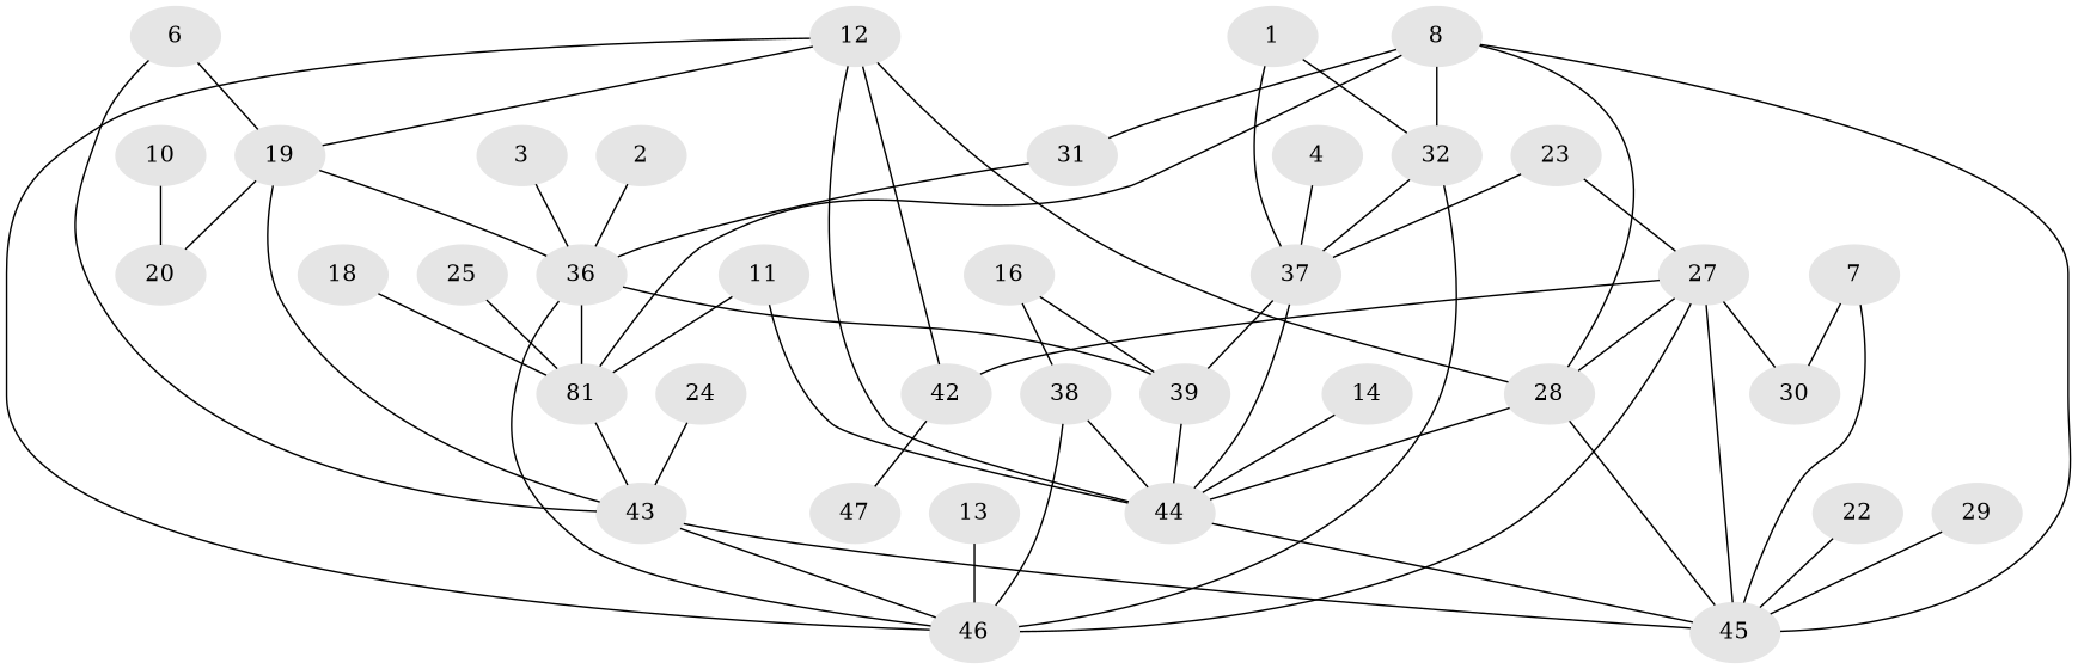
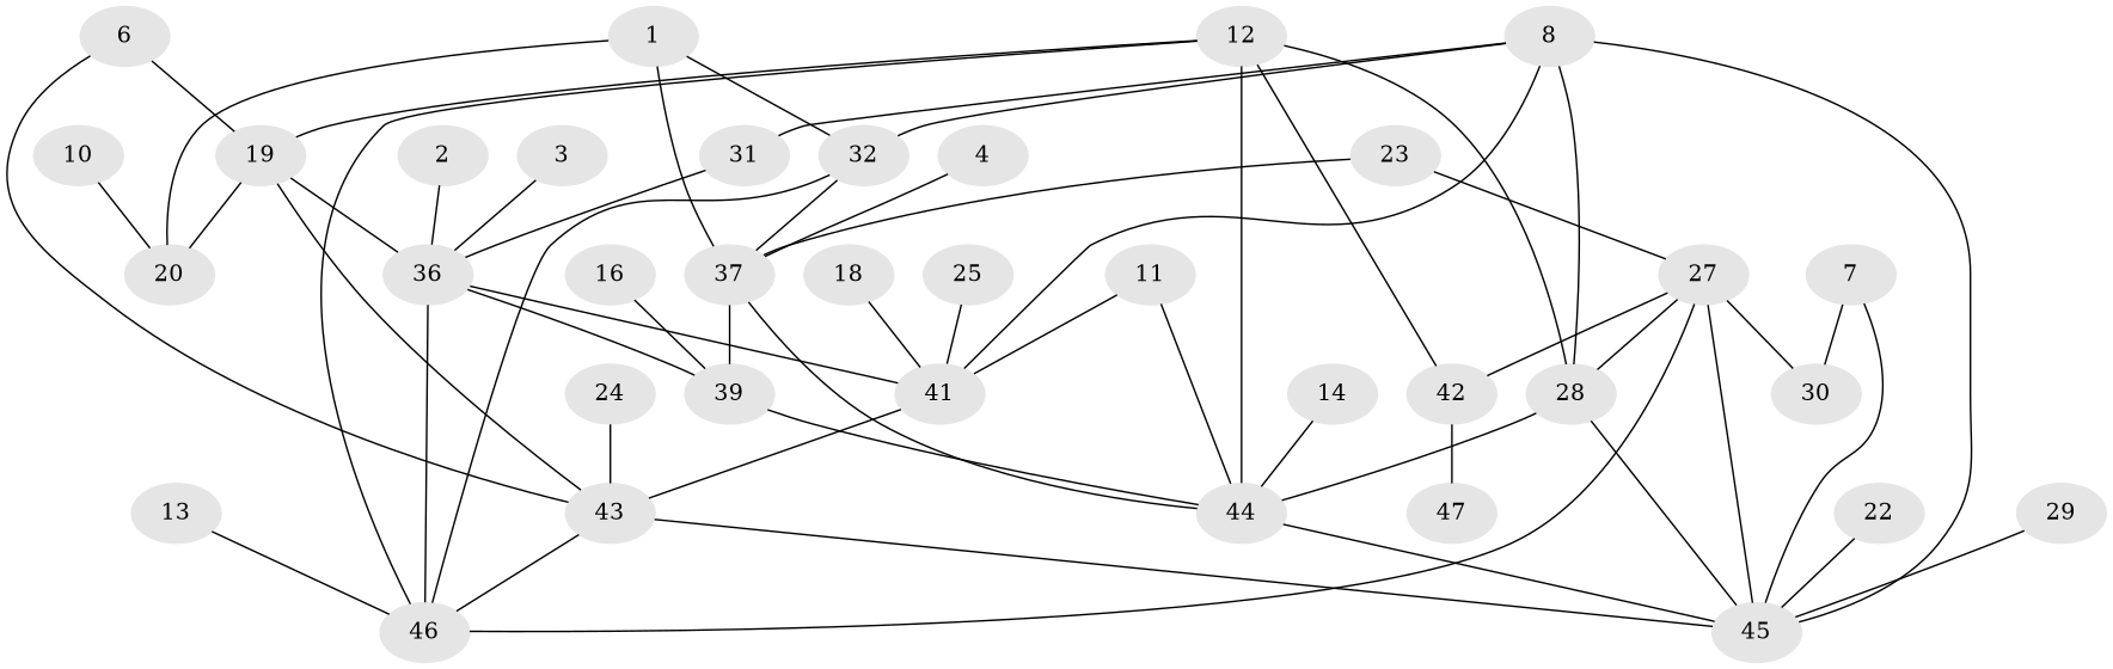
  graph {
    node [color=gray90 style=filled]
    edge [weight=1.0]
    1
    20
    32
    37
    46
    44
    39
    2
    36
-   41 [label=81]
+   41
    3
    4
    6
    19
    43
    45
    7
    30
    8
    28
    31
    10
    11
    12
    42
    47
    13
    14
    16
-   38
    18
    22
    23
    27
    24
    25
    29
+   1 -- 20
    1 -- 32
    1 -- 37
    32 -- 37 [weight=2.0]
    32 -- 46
    37 -- 44
    37 -- 39 [weight=2.0]
    44 -- 45
    39 -- 44 [weight=2.0]
    2 -- 36
    36 -- 46
    36 -- 39
    36 -- 41
    41 -- 43
    3 -- 36
    4 -- 37
    6 -- 19
    6 -- 43
    19 -- 20
    19 -- 36
    19 -- 43
    43 -- 46
    43 -- 45
    7 -- 45
    7 -- 30
    8 -- 32
    8 -- 41
    8 -- 45
    8 -- 28
    8 -- 31
    28 -- 44
    28 -- 45
    31 -- 36
    10 -- 20
    11 -- 44
    11 -- 41
    12 -- 46
    12 -- 44 [weight=2.0]
    12 -- 19
    12 -- 28
    12 -- 42
    42 -- 47
    13 -- 46
    14 -- 44
    16 -- 39
-   16 -- 38
-   38 -- 46
-   38 -- 44 [weight=3.0]
    18 -- 41
    22 -- 45
    23 -- 37
    23 -- 27
    27 -- 46
    27 -- 45
    27 -- 30 [weight=2.0]
    27 -- 28
    27 -- 42 [weight=2.0]
    24 -- 43
    25 -- 41
    29 -- 45
  }
